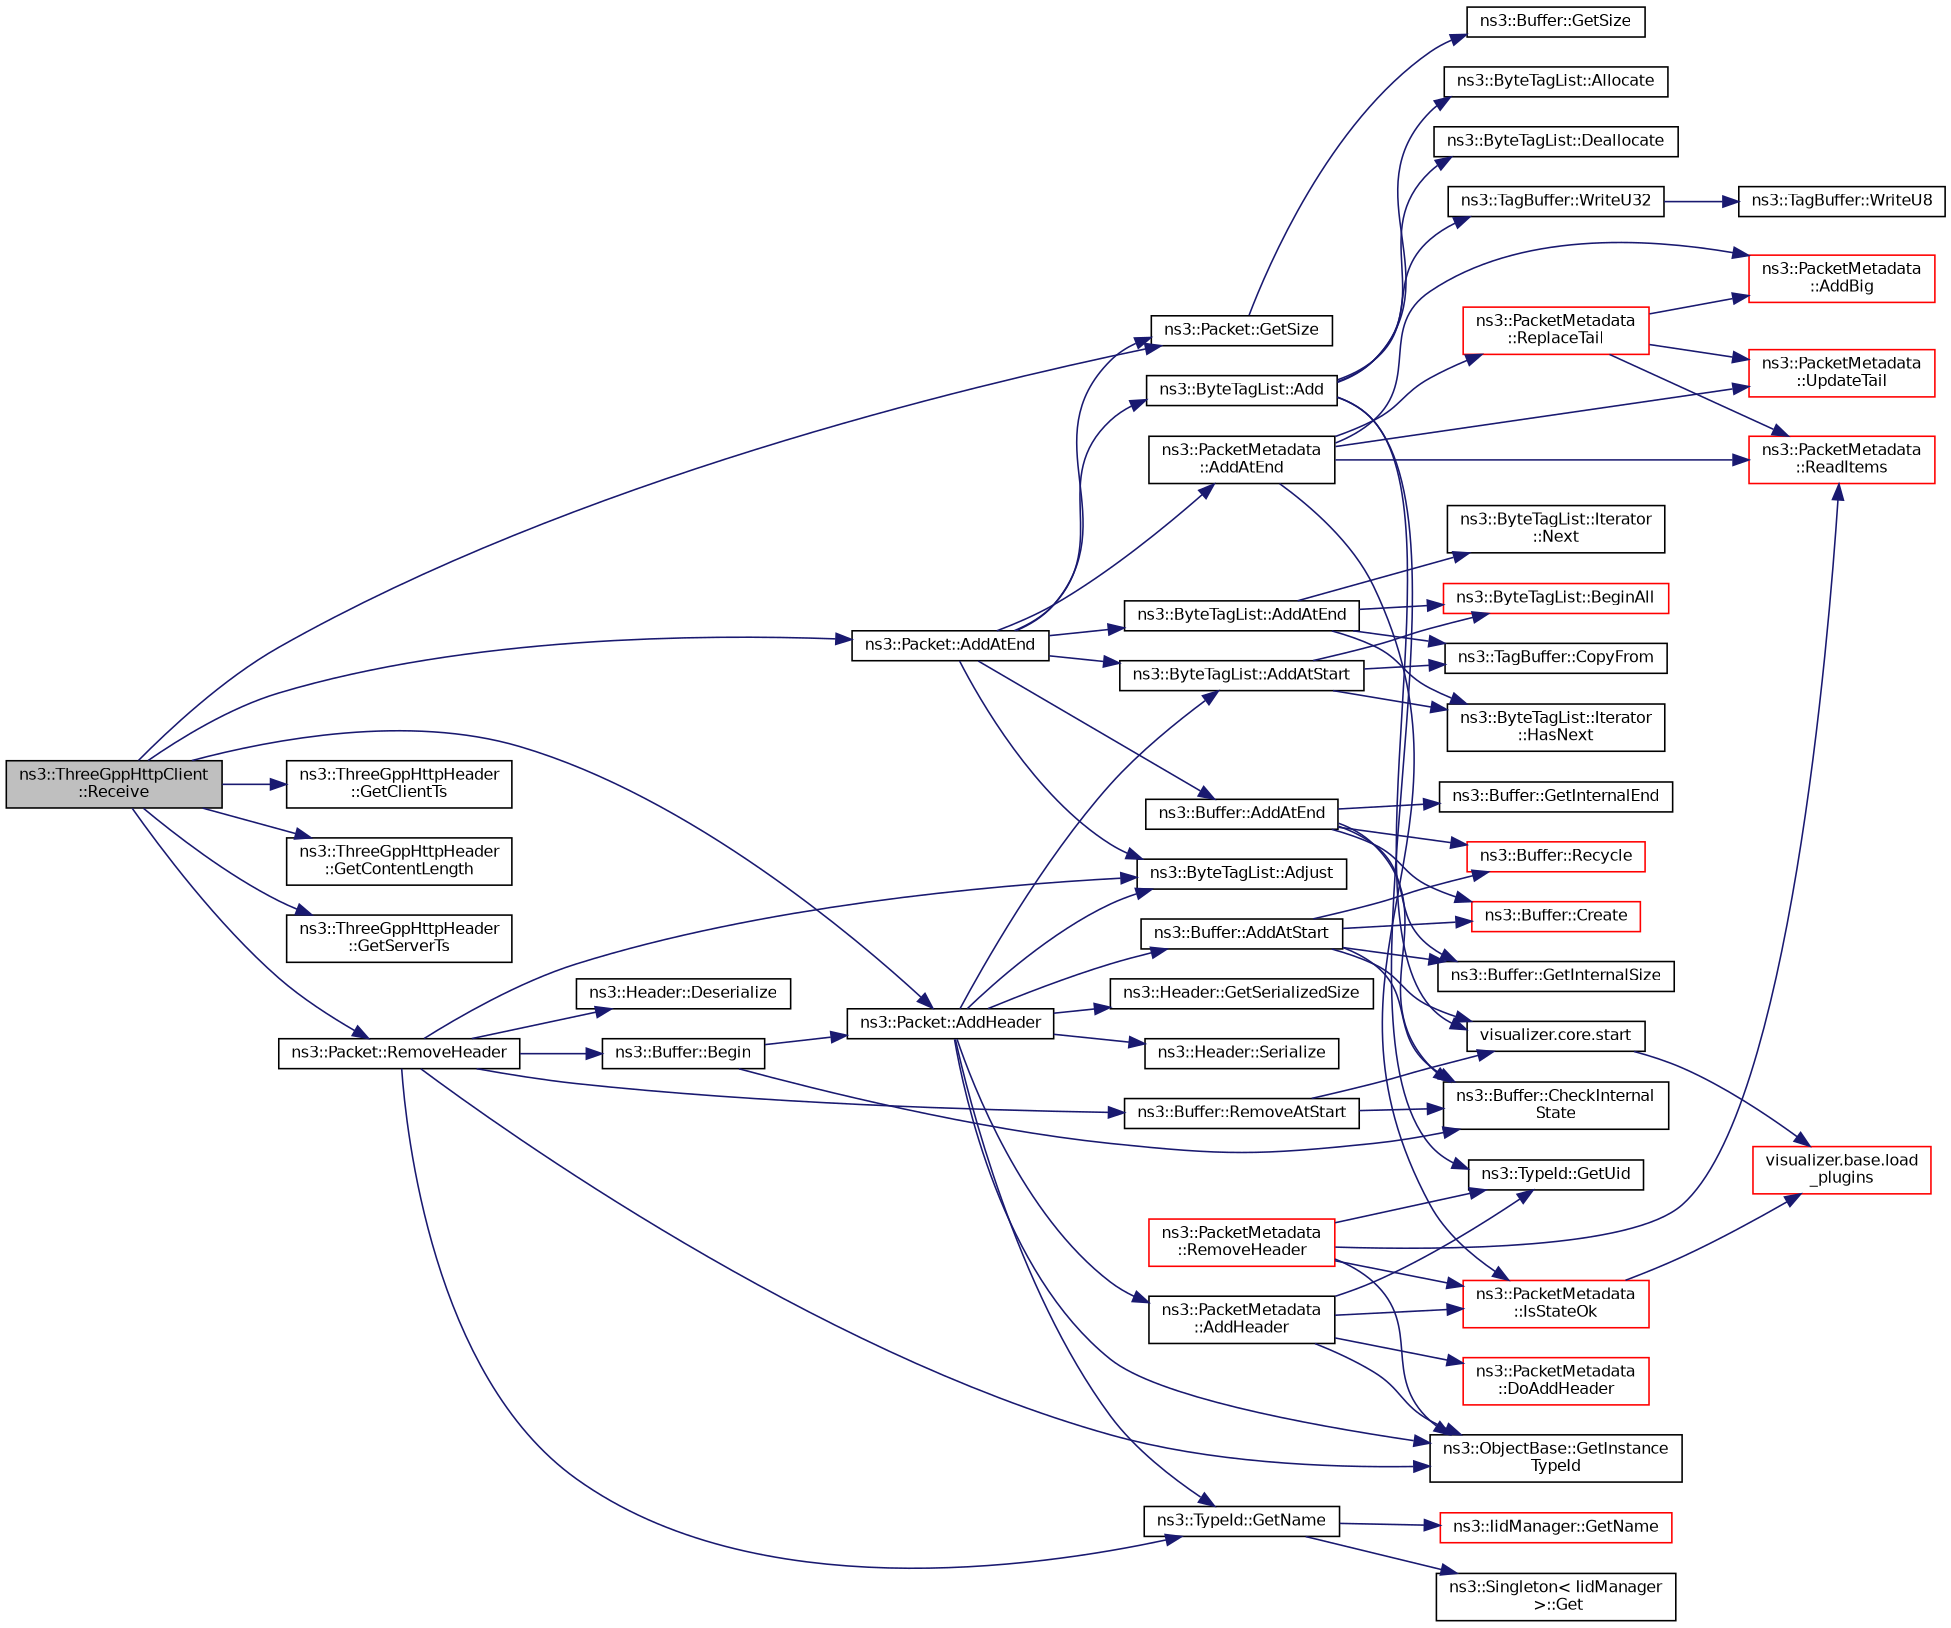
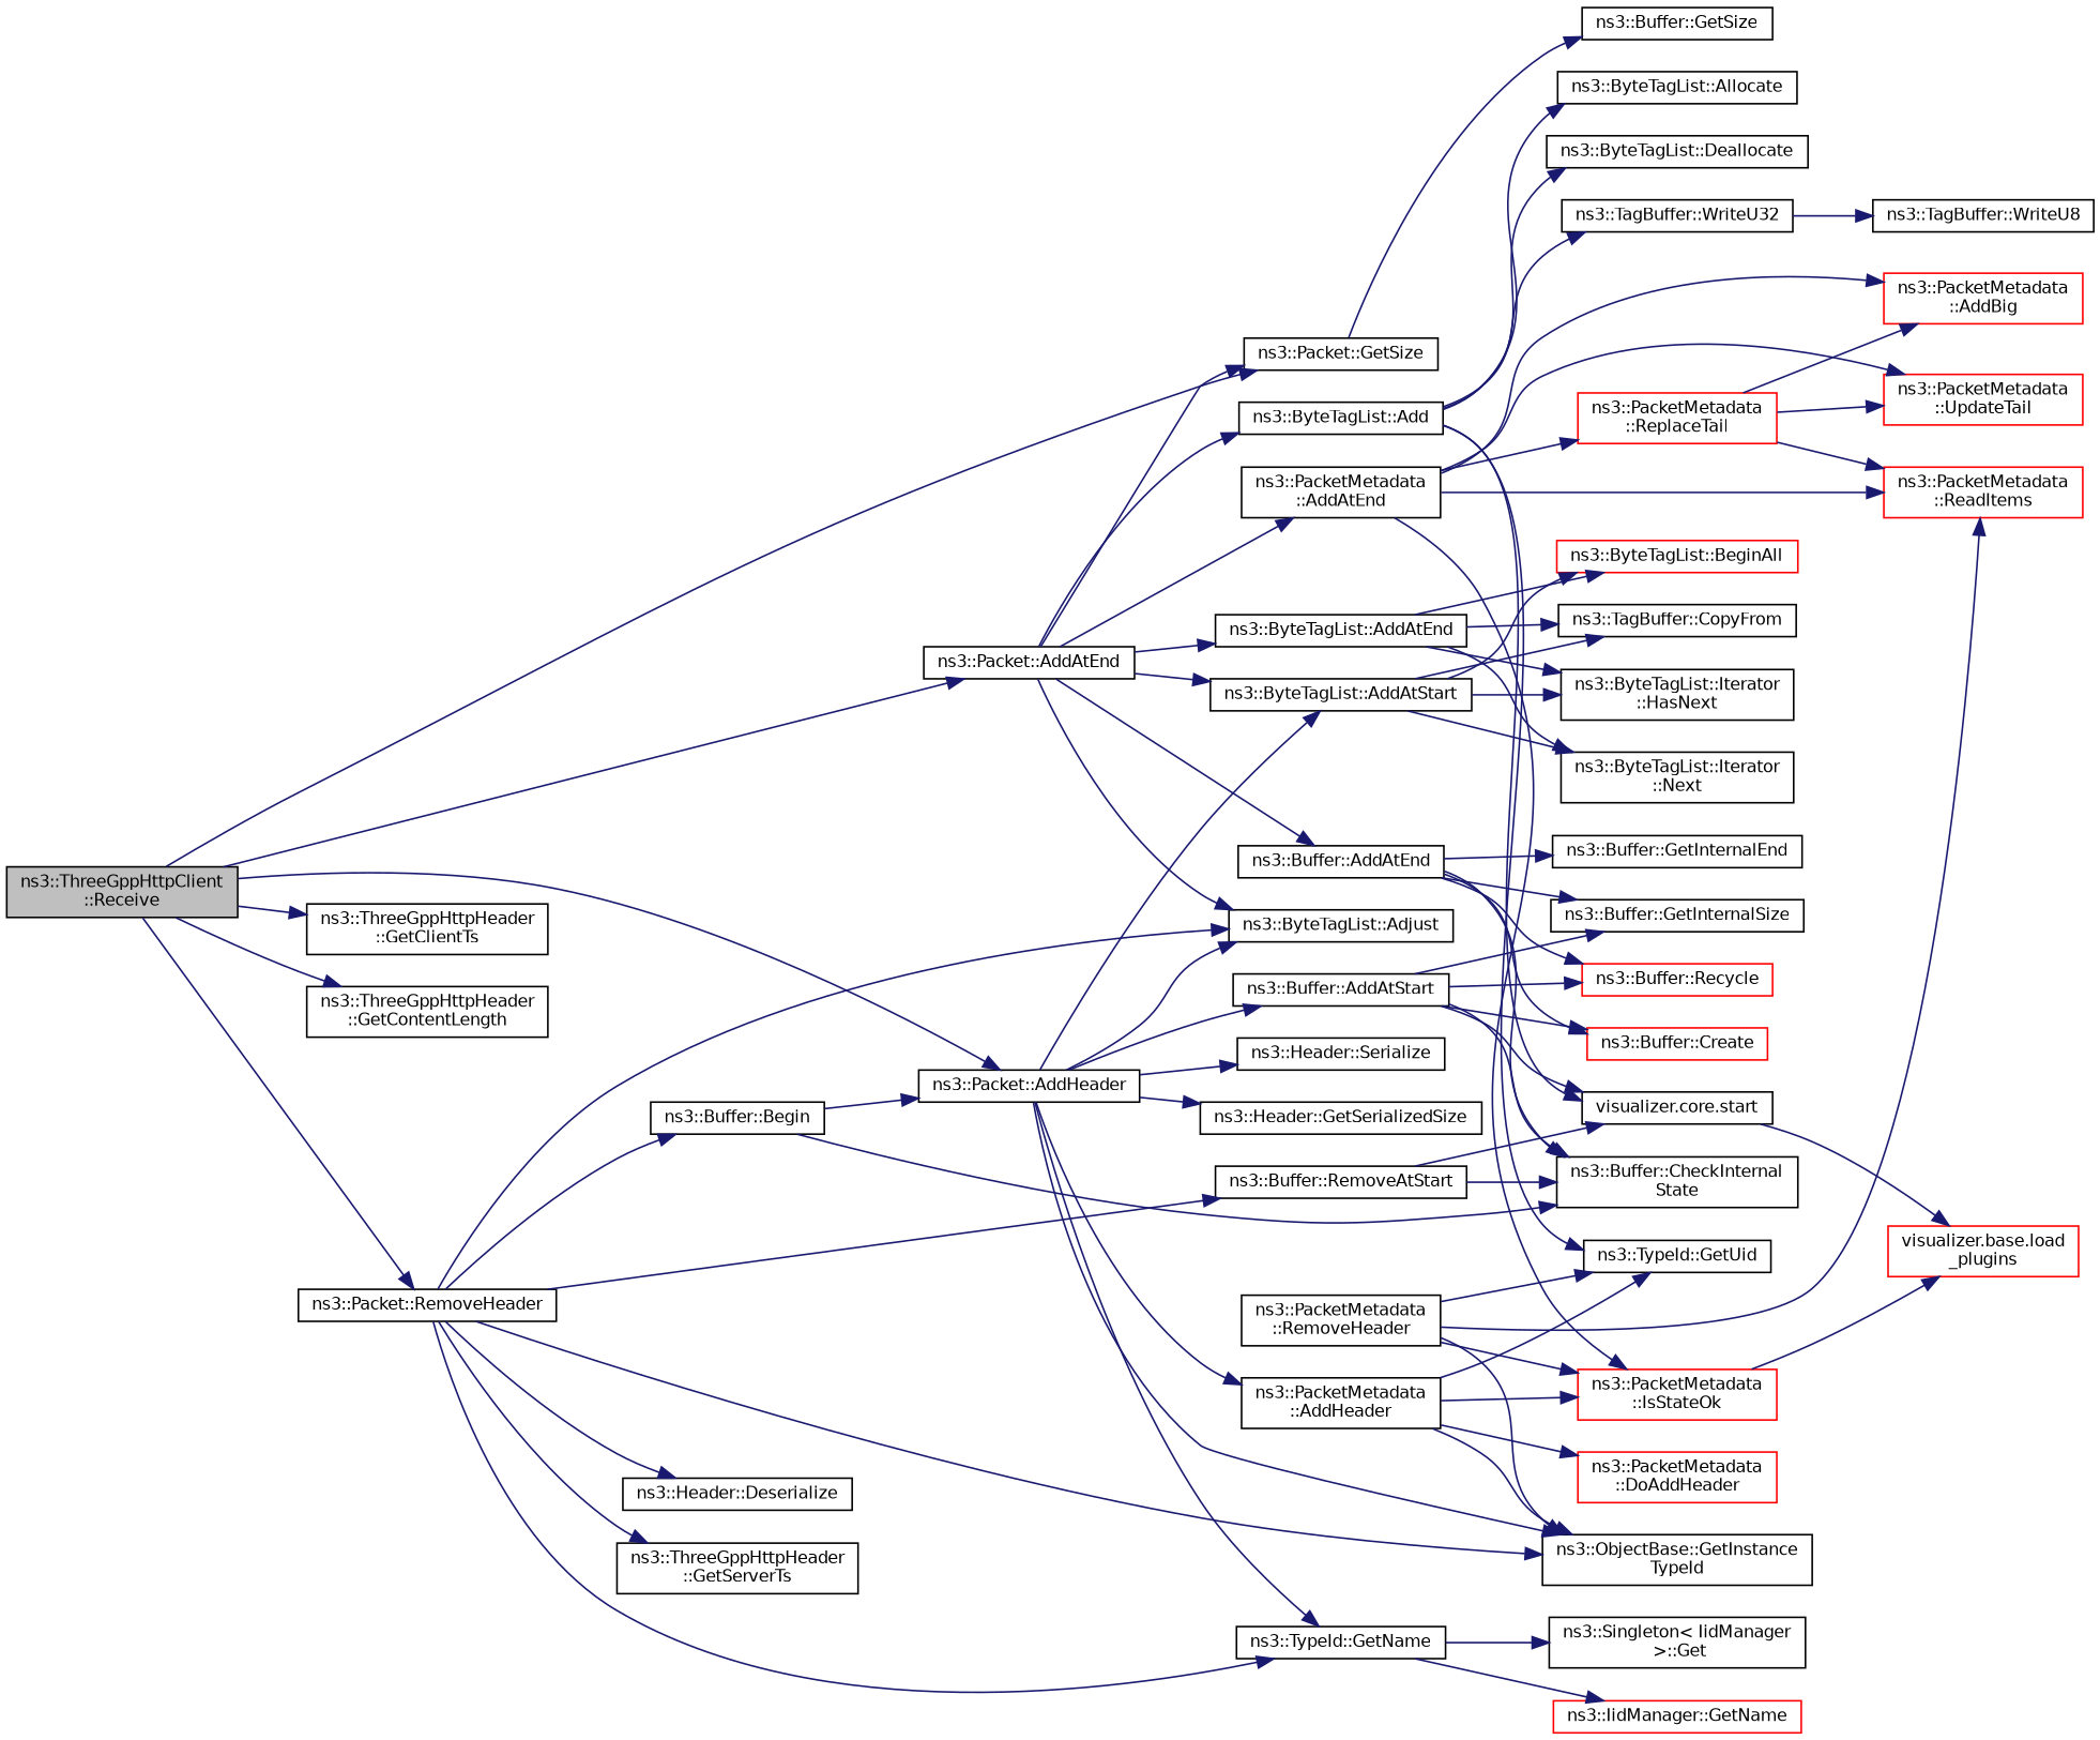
  digraph {
    rankdir=LR
    node [color=black fillcolor=white fontname=Helvetica fontsize=10 shape=record style=filled]
    edge [color=midnightblue fontname=Helvetica fontsize=10 labelfontname=Helvetica labelfontsize=10 style=solid]
    n1 [fillcolor=grey75 fontcolor=black height=0.2 label="ns3::ThreeGppHttpClient\l::Receive" width=0.4]
    n2 [height=0.2 label="ns3::Packet::AddAtEnd" width=0.4]
    n3 [height=0.2 label="ns3::Packet::GetSize" width=0.4]
    n4 [height=0.2 label="ns3::Packet::AddHeader" width=0.4]
    n5 [height=0.2 label="ns3::ThreeGppHttpHeader\l::GetClientTs" width=0.4]
    n6 [height=0.2 label="ns3::ThreeGppHttpHeader\l::GetContentLength" width=0.4]
    n7 [height=0.2 label="ns3::ThreeGppHttpHeader\l::GetServerTs" width=0.4]
    n8 [height=0.2 label="ns3::Packet::RemoveHeader" width=0.4]
    n9 [height=0.2 label="ns3::ByteTagList::Add" width=0.4]
    n10 [height=0.2 label="ns3::ByteTagList::AddAtEnd" width=0.4]
    n11 [height=0.2 label="ns3::PacketMetadata\l::AddAtEnd" width=0.4]
    n12 [height=0.2 label="ns3::Buffer::AddAtEnd" width=0.4]
    n13 [height=0.2 label="ns3::ByteTagList::AddAtStart" width=0.4]
    n14 [height=0.2 label="ns3::ByteTagList::Adjust" width=0.4]
    n15 [height=0.2 label="ns3::Buffer::GetSize" width=0.4]
    n16 [height=0.2 label="ns3::Buffer::AddAtStart" width=0.4]
    n17 [height=0.2 label="ns3::PacketMetadata\l::AddHeader" width=0.4]
    n18 [height=0.2 label="ns3::ObjectBase::GetInstance\lTypeId" width=0.4]
    n19 [height=0.2 label="ns3::TypeId::GetName" width=0.4]
    n20 [height=0.2 label="ns3::Header::GetSerializedSize" width=0.4]
    n21 [height=0.2 label="ns3::Header::Serialize" width=0.4]
    n22 [height=0.2 label="ns3::Buffer::Begin" width=0.4]
    n23 [height=0.2 label="ns3::Header::Deserialize" width=0.4]
    n24 [height=0.2 label="ns3::Buffer::RemoveAtStart" width=0.4]
    n25 [height=0.2 label="ns3::ByteTagList::Allocate" width=0.4]
    n26 [height=0.2 label="ns3::ByteTagList::Deallocate" width=0.4]
    n27 [height=0.2 label="ns3::TypeId::GetUid" width=0.4]
    n28 [height=0.2 label="visualizer.core.start" width=0.4]
    n29 [height=0.2 label="ns3::TagBuffer::WriteU32" width=0.4]
    n30 [color=red height=0.2 label="ns3::ByteTagList::BeginAll" width=0.4]
    n31 [height=0.2 label="ns3::TagBuffer::CopyFrom" width=0.4]
    n32 [height=0.2 label="ns3::ByteTagList::Iterator\l::HasNext" width=0.4]
    n33 [height=0.2 label="ns3::ByteTagList::Iterator\l::Next" width=0.4]
    n34 [color=red height=0.2 label="ns3::PacketMetadata\l::AddBig" width=0.4]
    n35 [color=red height=0.2 label="ns3::PacketMetadata\l::IsStateOk" width=0.4]
    n36 [color=red height=0.2 label="ns3::PacketMetadata\l::ReadItems" width=0.4]
    n37 [color=red height=0.2 label="ns3::PacketMetadata\l::ReplaceTail" width=0.4]
    n38 [color=red height=0.2 label="ns3::PacketMetadata\l::UpdateTail" width=0.4]
    n39 [height=0.2 label="ns3::Buffer::CheckInternal\lState" width=0.4]
    n40 [color=red height=0.2 label="ns3::Buffer::Create" width=0.4]
    n41 [height=0.2 label="ns3::Buffer::GetInternalEnd" width=0.4]
    n42 [height=0.2 label="ns3::Buffer::GetInternalSize" width=0.4]
    n43 [color=red height=0.2 label="ns3::Buffer::Recycle" width=0.4]
    n44 [color=red height=0.2 label="visualizer.base.load\l_plugins" width=0.4]
    n45 [height=0.2 label="ns3::TagBuffer::WriteU8" width=0.4]
    n46 [color=red height=0.2 label="ns3::PacketMetadata\l::DoAddHeader" width=0.4]
    n47 [height=0.2 label="ns3::Singleton\< IidManager\l \>::Get" width=0.4]
    n48 [color=red height=0.2 label="ns3::IidManager::GetName" width=0.4]
-   n49 [color=red height=0.2 label="ns3::PacketMetadata\l::RemoveHeader" width=0.4]
+   n49 [height=0.2 label="ns3::PacketMetadata\l::RemoveHeader" width=0.4]
    n1 -> n2
    n1 -> n3
    n1 -> n4
    n1 -> n5
    n1 -> n6
-   n1 -> n7
+   n8 -> n7
    n1 -> n8
    n2 -> n3
    n2 -> n9
    n2 -> n10
    n2 -> n11
    n2 -> n12
    n2 -> n13
    n2 -> n14
    n3 -> n15
    n4 -> n13
    n4 -> n14
    n4 -> n16
    n4 -> n17
    n4 -> n18
    n4 -> n19
    n4 -> n20
    n4 -> n21
    n8 -> n14
    n8 -> n18
    n8 -> n19
    n8 -> n22
    n8 -> n23
    n8 -> n24
    n9 -> n25
    n9 -> n26
    n9 -> n27
    n9 -> n28
    n9 -> n29
    n10 -> n30
    n10 -> n31
    n10 -> n32
    n10 -> n33
    n11 -> n34
    n11 -> n35
    n11 -> n36
    n11 -> n37
    n11 -> n38
    n12 -> n39
    n12 -> n40
    n12 -> n41
    n12 -> n42
    n12 -> n43
    n13 -> n30
    n13 -> n31
    n13 -> n32
+   n13 -> n33
    n16 -> n28
    n16 -> n39
    n16 -> n40
    n16 -> n42
    n16 -> n43
    n17 -> n18
    n17 -> n27
    n17 -> n35
    n17 -> n46
    n19 -> n47
    n19 -> n48
    n22 -> n4
    n22 -> n39
    n24 -> n28
    n24 -> n39
    n28 -> n44
    n29 -> n45
    n35 -> n44
    n37 -> n34
    n37 -> n36
    n37 -> n38
    n49 -> n18
    n49 -> n27
    n49 -> n35
    n49 -> n36
  }
